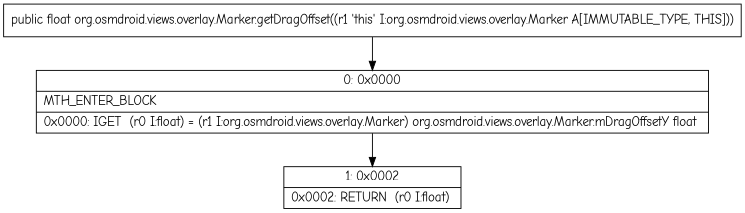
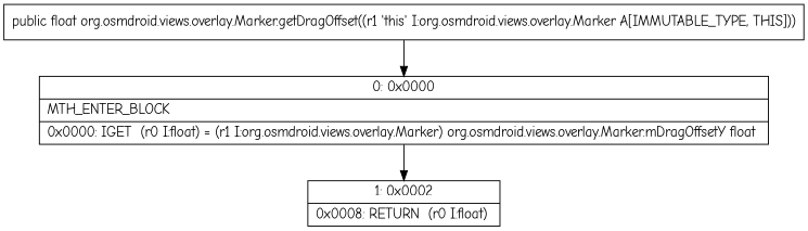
  digraph {
    fontname="Comic Neue"
    node [shape=record fontname="Comic Neue"]
    edge [fontname="Comic Neue"]
    n1 [label="{0\:\ 0x0000|MTH_ENTER_BLOCK\l|0x0000: IGET  (r0 I:float) = (r1 I:org.osmdroid.views.overlay.Marker) org.osmdroid.views.overlay.Marker.mDragOffsetY float \l}"]
-   n2 [label="{1\:\ 0x0002|0x0002: RETURN  (r0 I:float) \l}"]
+   n2 [label="{1\:\ 0x0002|0x0008: RETURN  (r0 I:float) \l}"]
    n3 [label="{public float org.osmdroid.views.overlay.Marker.getDragOffset((r1 'this' I:org.osmdroid.views.overlay.Marker A[IMMUTABLE_TYPE, THIS])) }"]
    n1 -> n2
    n3 -> n1
  }
